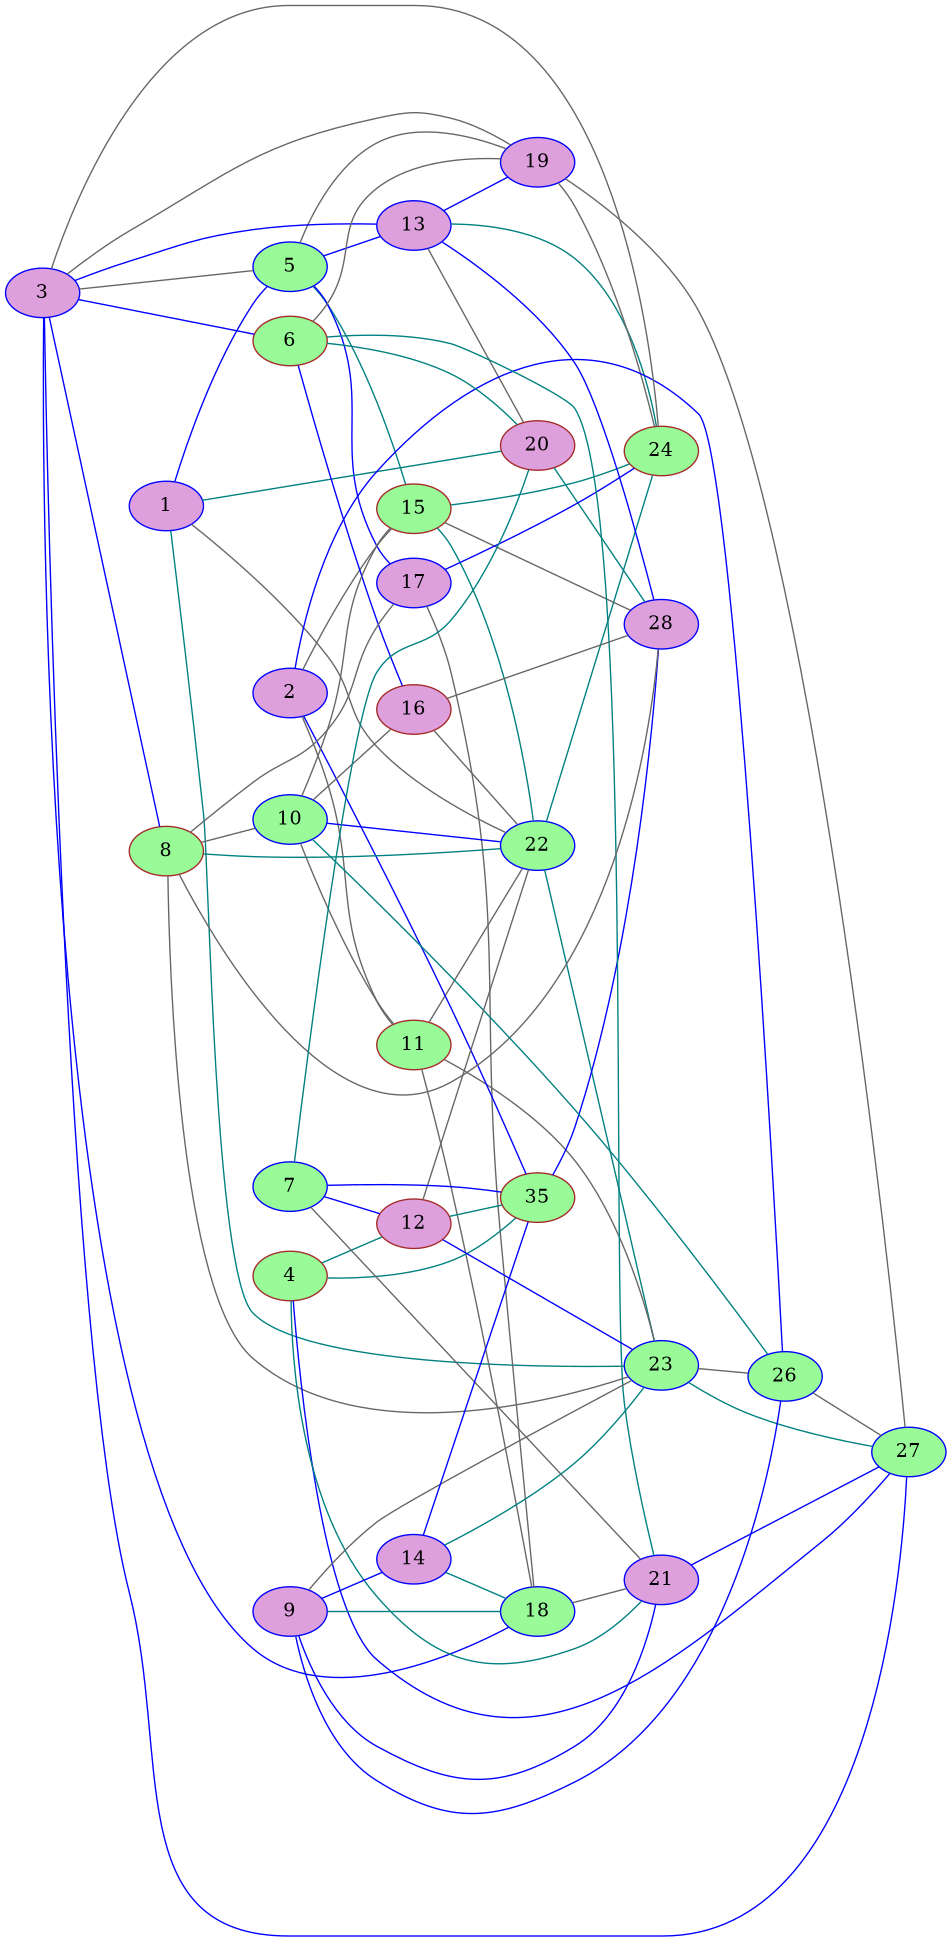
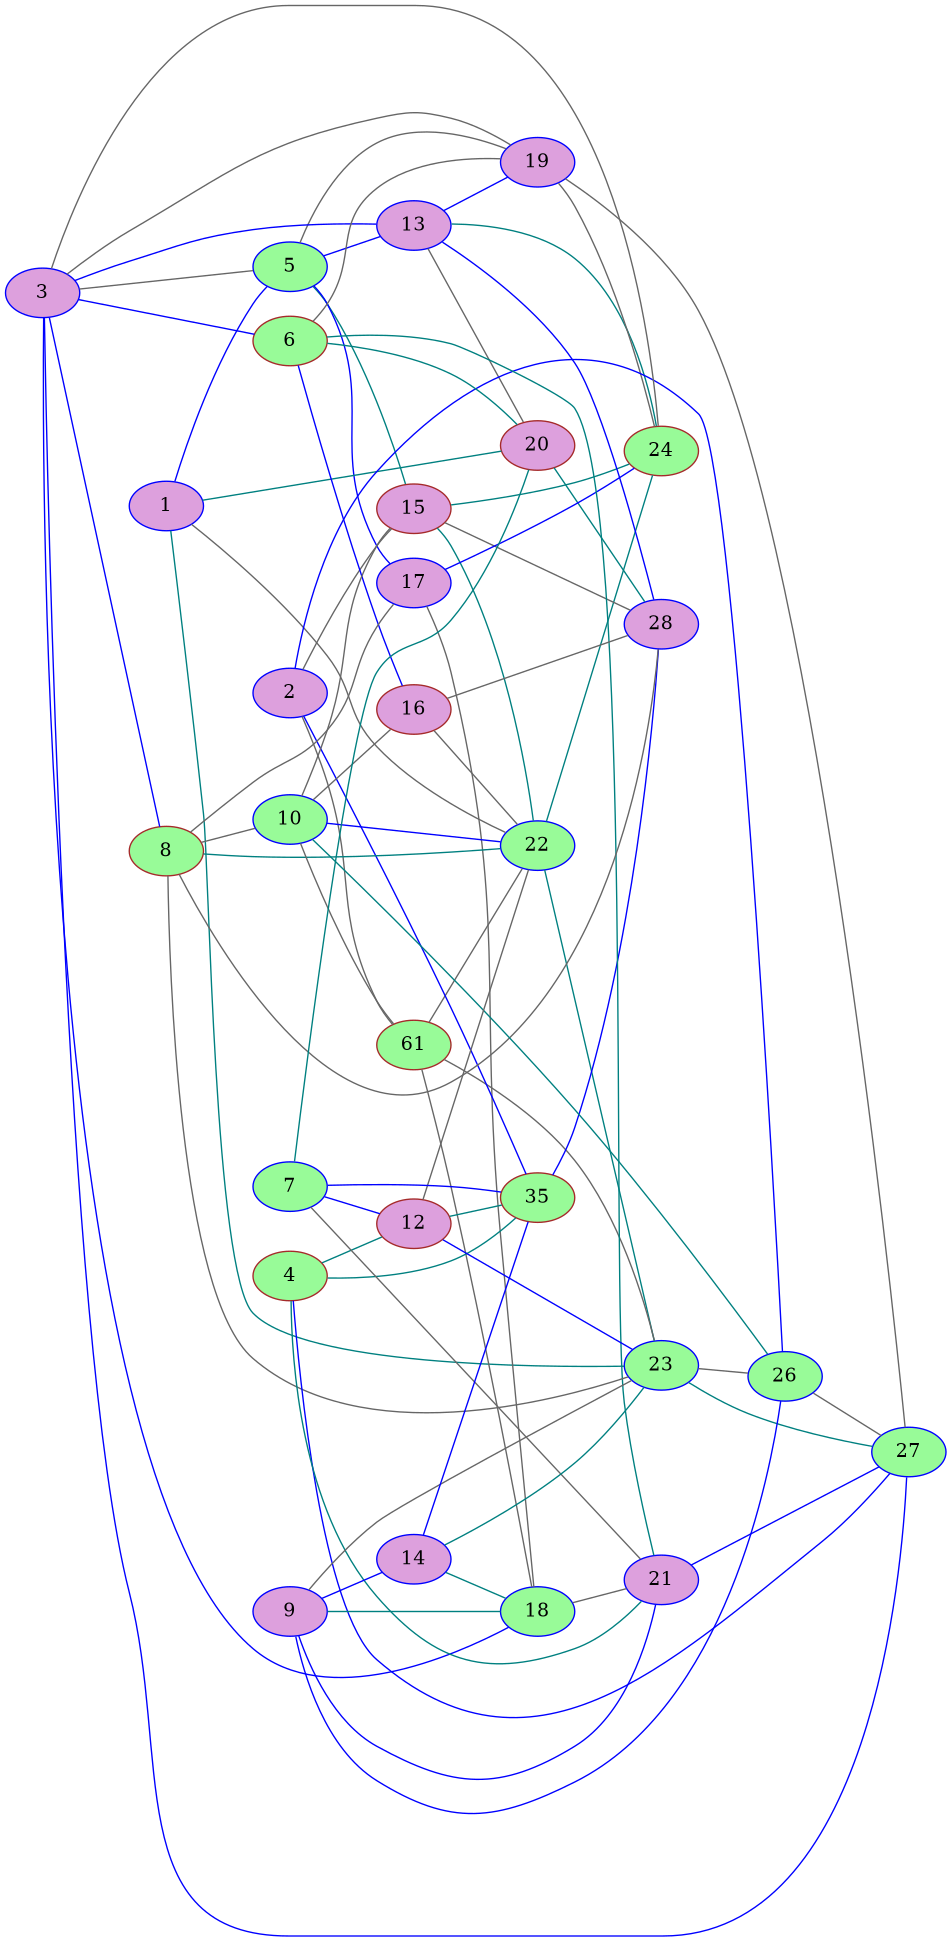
  graph {
    rankdir=LR
    node [color=blue fillcolor=palegreen style=filled]
    edge [color=gray40 weight=1.0]
    5
    1 [fillcolor=plum]
    20 [color=brown fillcolor=plum]
    22
    23
-   15 [color=brown]
+   15 [color=brown fillcolor=plum]
    13 [fillcolor=plum]
    19 [fillcolor=plum]
    17 [fillcolor=plum]
    28 [fillcolor=plum]
    24 [color=brown]
    26
    27
-   11 [color=brown]
+   11 [color=brown label=61]
    2 [fillcolor=plum]
    n16 [color=brown label=35]
    18
    3 [fillcolor=plum]
    6 [color=brown]
    8 [color=brown]
    21 [fillcolor=plum]
    16 [color=brown fillcolor=plum]
    10
    4 [color=brown]
    12 [color=brown fillcolor=plum]
    7
    9 [fillcolor=plum]
    14 [fillcolor=plum]
    5 -- 15 [color=teal]
    5 -- 13 [color=blue]
    5 -- 19
    5 -- 17 [color=blue]
    1 -- 5 [color=blue]
    1 -- 20 [color=teal]
    1 -- 22
    1 -- 23 [color=teal]
    20 -- 28 [color=teal]
    22 -- 23 [color=teal]
    22 -- 24 [color=teal]
    23 -- 26
    23 -- 27 [color=teal]
    15 -- 22 [color=teal]
    15 -- 28
    15 -- 24 [color=teal]
    13 -- 20
    13 -- 19 [color=blue]
    13 -- 28 [color=blue]
    13 -- 24 [color=teal]
    19 -- 24
    19 -- 27
    17 -- 24 [color=blue]
    17 -- 18
    26 -- 27
    11 -- 22
    11 -- 23 [weight=2.0]
    11 -- 18
    2 -- 15
    2 -- 26 [color=blue]
    2 -- 11
    2 -- n16 [color=blue]
    n16 -- 28 [color=blue]
    18 -- 21
    3 -- 5
    3 -- 13 [color=blue]
    3 -- 19
    3 -- 24
    3 -- 27 [color=blue]
    3 -- 18 [color=blue]
    3 -- 6 [color=blue]
    3 -- 8 [color=blue]
    6 -- 20 [color=teal weight=2.0]
    6 -- 19
    6 -- 21 [color=teal]
    6 -- 16 [color=blue]
    8 -- 22 [color=teal]
    8 -- 23
    8 -- 17
    8 -- 28
    8 -- 10
    21 -- 27 [color=blue]
    16 -- 22
    16 -- 28
    10 -- 22 [color=blue]
    10 -- 15
    10 -- 26 [color=teal]
    10 -- 11
    10 -- 16
    4 -- 27 [color=blue]
    4 -- n16 [color=teal]
    4 -- 21 [color=teal]
    4 -- 12 [color=teal]
    12 -- 22 [weight=2.0]
    12 -- 23 [color=blue]
    12 -- n16 [color=teal]
    7 -- 20 [color=teal]
    7 -- n16 [color=blue]
    7 -- 21
    7 -- 12 [color=blue]
    9 -- 23
    9 -- 26 [color=blue weight=2.0]
    9 -- 18 [color=teal]
    9 -- 21 [color=blue]
    9 -- 14 [color=blue]
    14 -- 23 [color=teal]
    14 -- n16 [color=blue]
    14 -- 18 [color=teal]
  }
